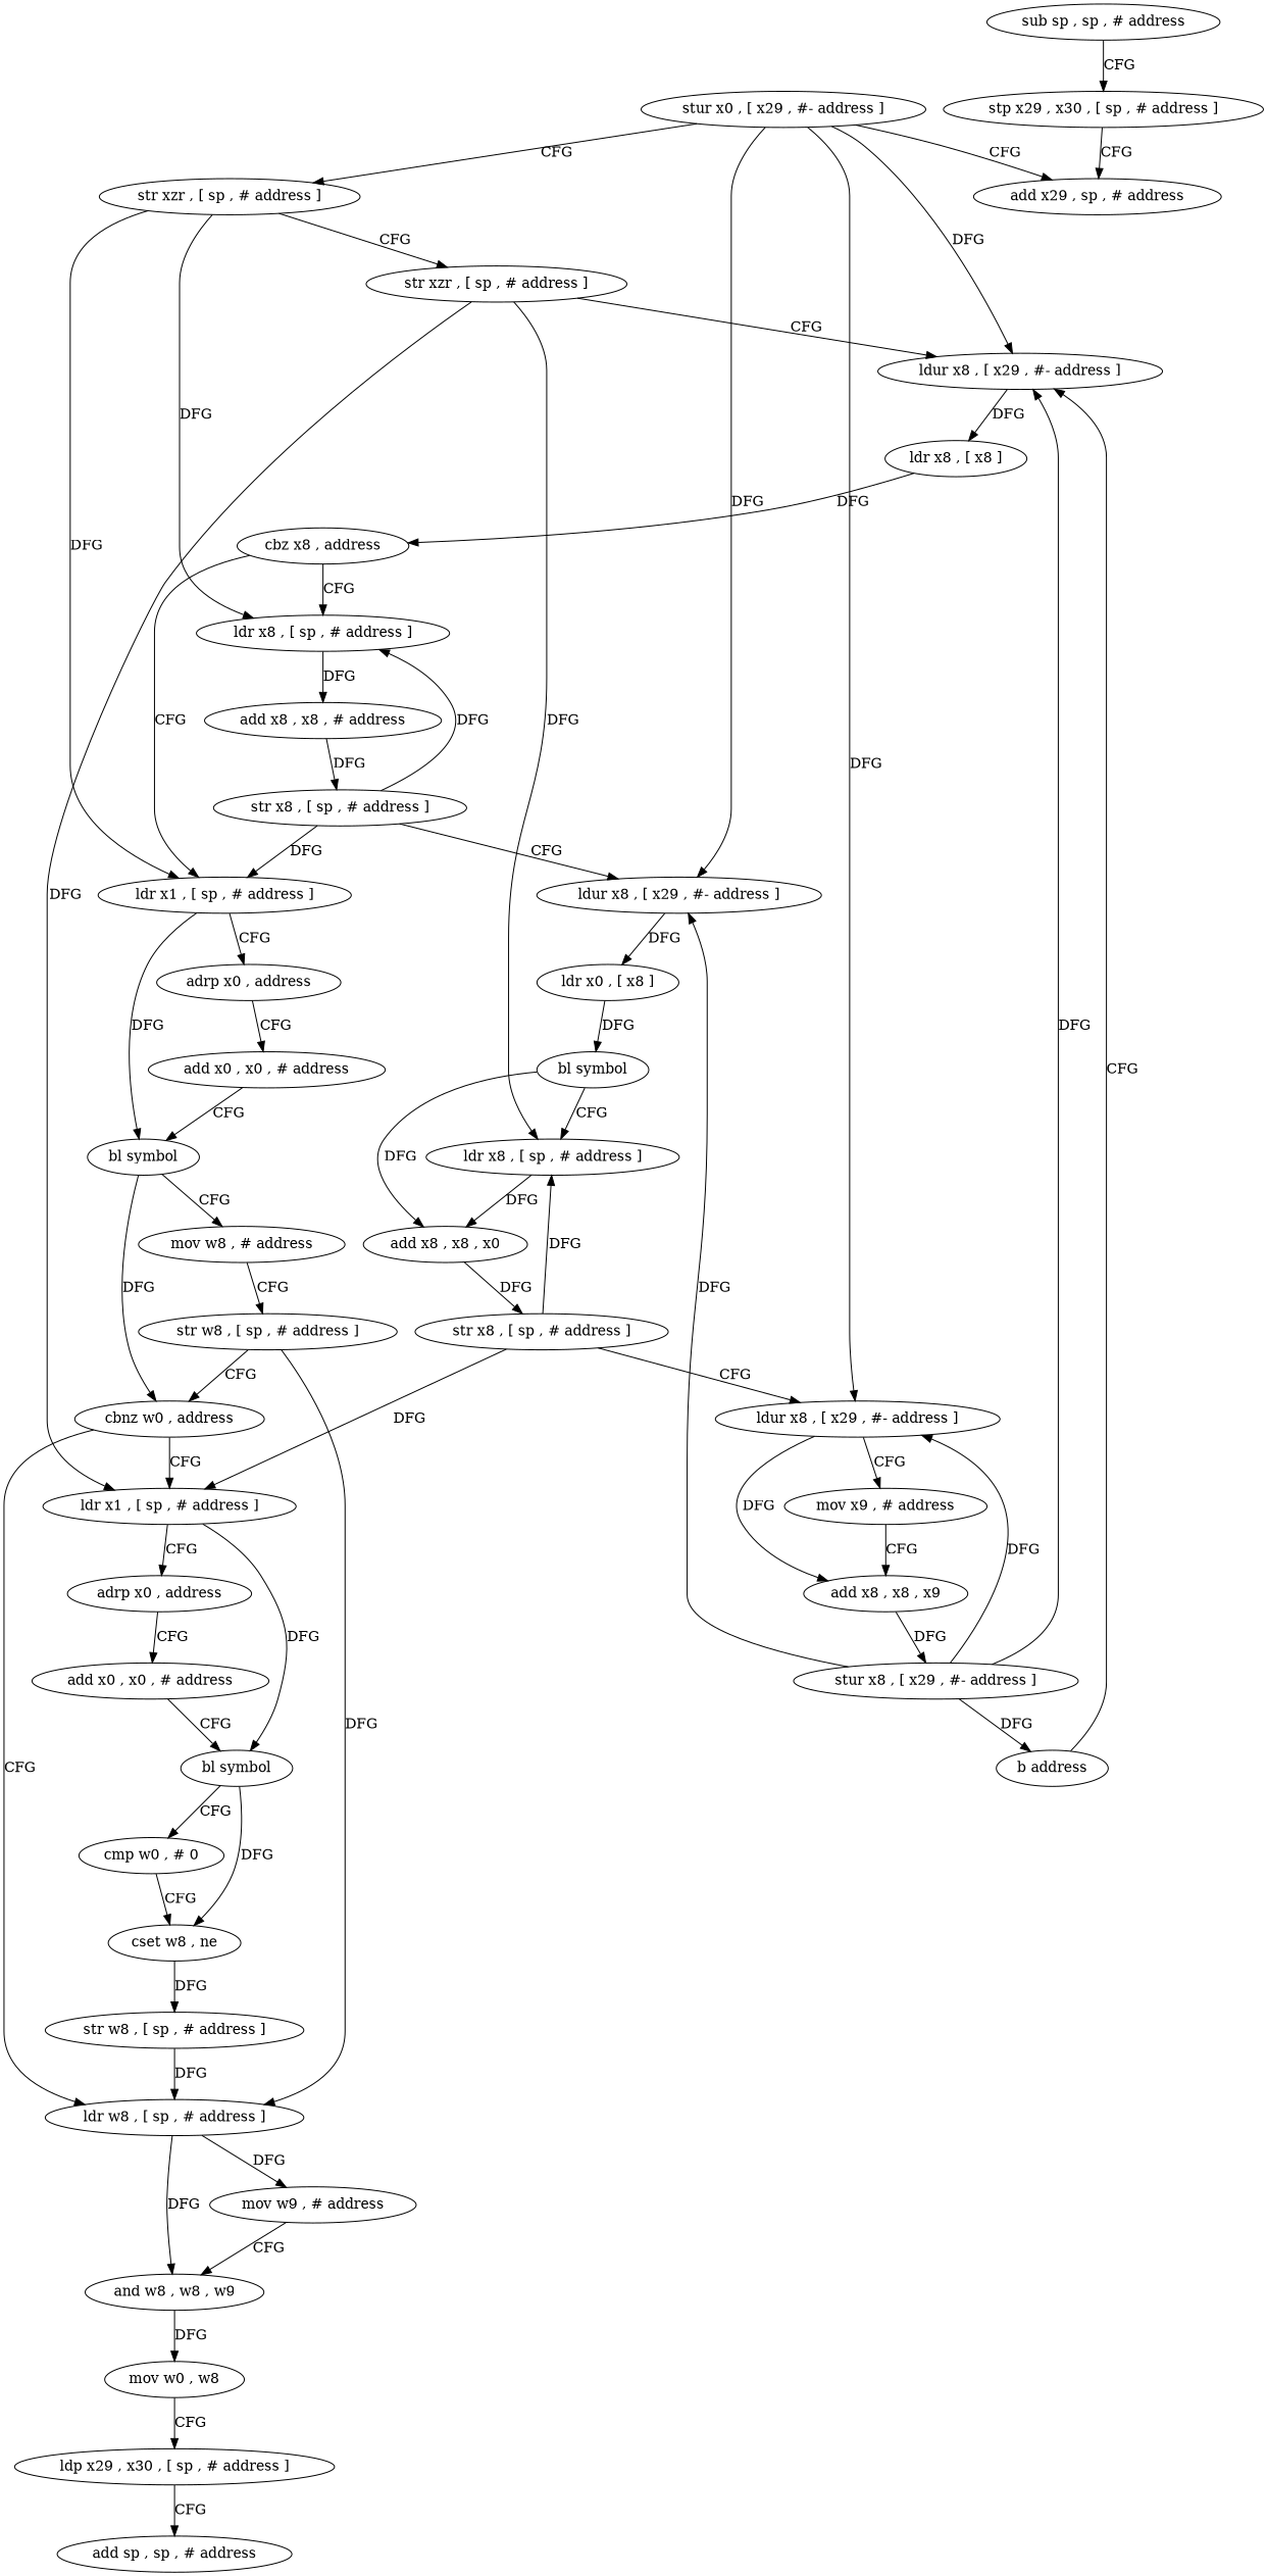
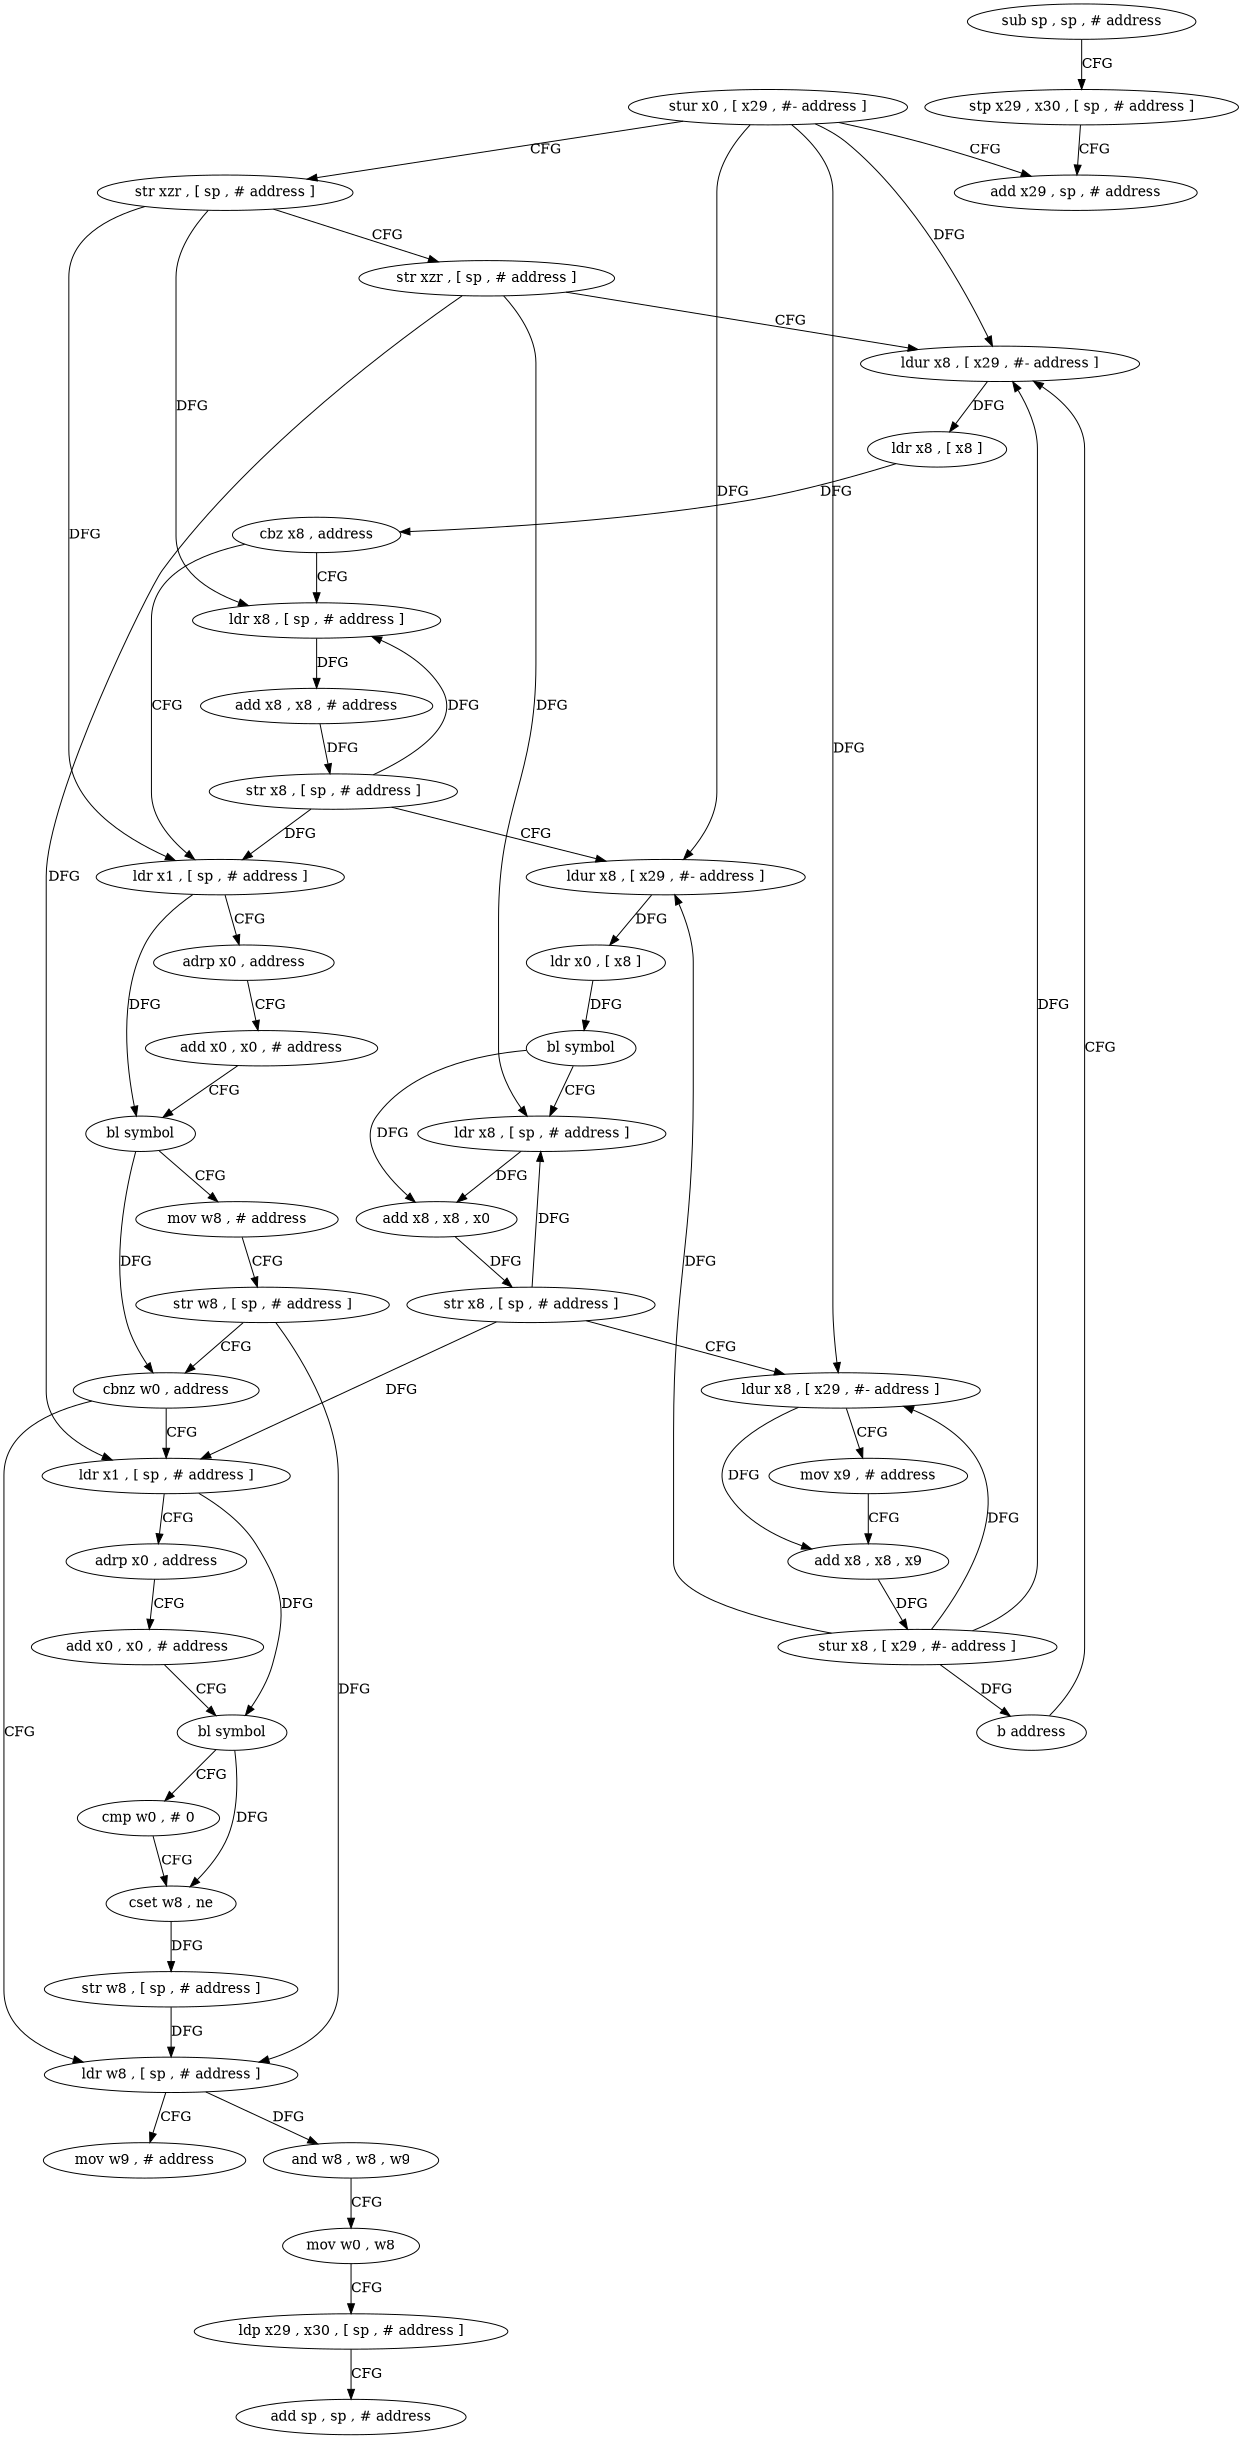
  digraph {
    n1 [label="sub sp , sp , # address"]
    n2 [label="stp x29 , x30 , [ sp , # address ]"]
    n3 [label="add x29 , sp , # address"]
    n4 [label="stur x0 , [ x29 , #- address ]"]
    n5 [label="str xzr , [ sp , # address ]"]
    n6 [label="ldur x8 , [ x29 , #- address ]"]
    n7 [label="ldur x8 , [ x29 , #- address ]"]
    n8 [label="ldur x8 , [ x29 , #- address ]"]
    n9 [label="str xzr , [ sp , # address ]"]
    n10 [label="ldr x1 , [ sp , # address ]"]
    n11 [label="ldr x8 , [ sp , # address ]"]
    n12 [label="ldr x8 , [ x8 ]"]
    n13 [label="ldr x0 , [ x8 ]"]
    n14 [label="mov x9 , # address"]
    n15 [label="add x8 , x8 , x9"]
    n16 [label="ldr x1 , [ sp , # address ]"]
    n17 [label="ldr x8 , [ sp , # address ]"]
    n18 [label="adrp x0 , address"]
    n19 [label="bl symbol"]
    n20 [label="add x8 , x8 , # address"]
    n21 [label="adrp x0 , address"]
    n22 [label="bl symbol"]
    n23 [label="add x8 , x8 , x0"]
    n24 [label="cbz x8 , address"]
    n25 [label="add x0 , x0 , # address"]
    n26 [label="mov w8 , # address"]
    n27 [label="cbnz w0 , address"]
    n28 [label="str w8 , [ sp , # address ]"]
    n29 [label="ldr w8 , [ sp , # address ]"]
    n30 [label="mov w9 , # address"]
    n31 [label="and w8 , w8 , w9"]
    n32 [label="mov w0 , w8"]
    n33 [label="add x0 , x0 , # address"]
    n34 [label="cmp w0 , # 0"]
    n35 [label="cset w8 , ne"]
    n36 [label="str x8 , [ sp , # address ]"]
    n37 [label="bl symbol"]
    n38 [label="str x8 , [ sp , # address ]"]
    n39 [label="stur x8 , [ x29 , #- address ]"]
    n40 [label="b address"]
    n41 [label="ldp x29 , x30 , [ sp , # address ]"]
    n42 [label="add sp , sp , # address"]
    n43 [label="str w8 , [ sp , # address ]"]
    n1 -> n2 [label=CFG]
    n2 -> n3 [label=CFG]
    n4 -> n3 [label=CFG]
    n4 -> n5 [label=CFG]
    n4 -> n6 [label=DFG]
    n4 -> n7 [label=DFG]
    n4 -> n8 [label=DFG]
    n5 -> n9 [label=CFG]
    n5 -> n10 [label=DFG]
    n5 -> n11 [label=DFG]
    n6 -> n12 [label=DFG]
    n7 -> n13 [label=DFG]
    n8 -> n14 [label=CFG]
    n8 -> n15 [label=DFG]
    n9 -> n6 [label=CFG]
    n9 -> n16 [label=DFG]
    n9 -> n17 [label=DFG]
    n10 -> n18 [label=CFG]
    n10 -> n19 [label=DFG]
    n11 -> n20 [label=DFG]
    n12 -> n24 [label=DFG]
    n13 -> n37 [label=DFG]
    n14 -> n15 [label=CFG]
    n15 -> n39 [label=DFG]
    n16 -> n21 [label=CFG]
    n16 -> n22 [label=DFG]
    n17 -> n23 [label=DFG]
    n18 -> n25 [label=CFG]
    n19 -> n26 [label=CFG]
    n19 -> n27 [label=DFG]
    n20 -> n36 [label=DFG]
    n21 -> n33 [label=CFG]
    n22 -> n34 [label=CFG]
    n22 -> n35 [label=DFG]
    n23 -> n38 [label=DFG]
    n24 -> n10 [label=CFG]
    n24 -> n11 [label=CFG]
    n25 -> n19 [label=CFG]
    n26 -> n28 [label=CFG]
    n27 -> n16 [label=CFG]
    n27 -> n29 [label=CFG]
    n28 -> n27 [label=CFG]
    n28 -> n29 [label=DFG]
-   n29 -> n30 [label=DFG]
+   n29 -> n30 [label=CFG]
    n29 -> n31 [label=DFG]
-   n30 -> n31 [label=CFG]
-   n31 -> n32 [label=DFG]
+   n31 -> n32 [label=CFG]
    n32 -> n41 [label=CFG]
    n33 -> n22 [label=CFG]
    n34 -> n35 [label=CFG]
    n35 -> n43 [label=DFG]
    n36 -> n7 [label=CFG]
    n36 -> n10 [label=DFG]
    n36 -> n11 [label=DFG]
    n37 -> n17 [label=CFG]
    n37 -> n23 [label=DFG]
    n38 -> n8 [label=CFG]
    n38 -> n16 [label=DFG]
    n38 -> n17 [label=DFG]
    n39 -> n6 [label=DFG]
    n39 -> n7 [label=DFG]
    n39 -> n8 [label=DFG]
    n39 -> n40 [label=DFG]
    n40 -> n6 [label=CFG]
    n41 -> n42 [label=CFG]
    n43 -> n29 [label=DFG]
  }
